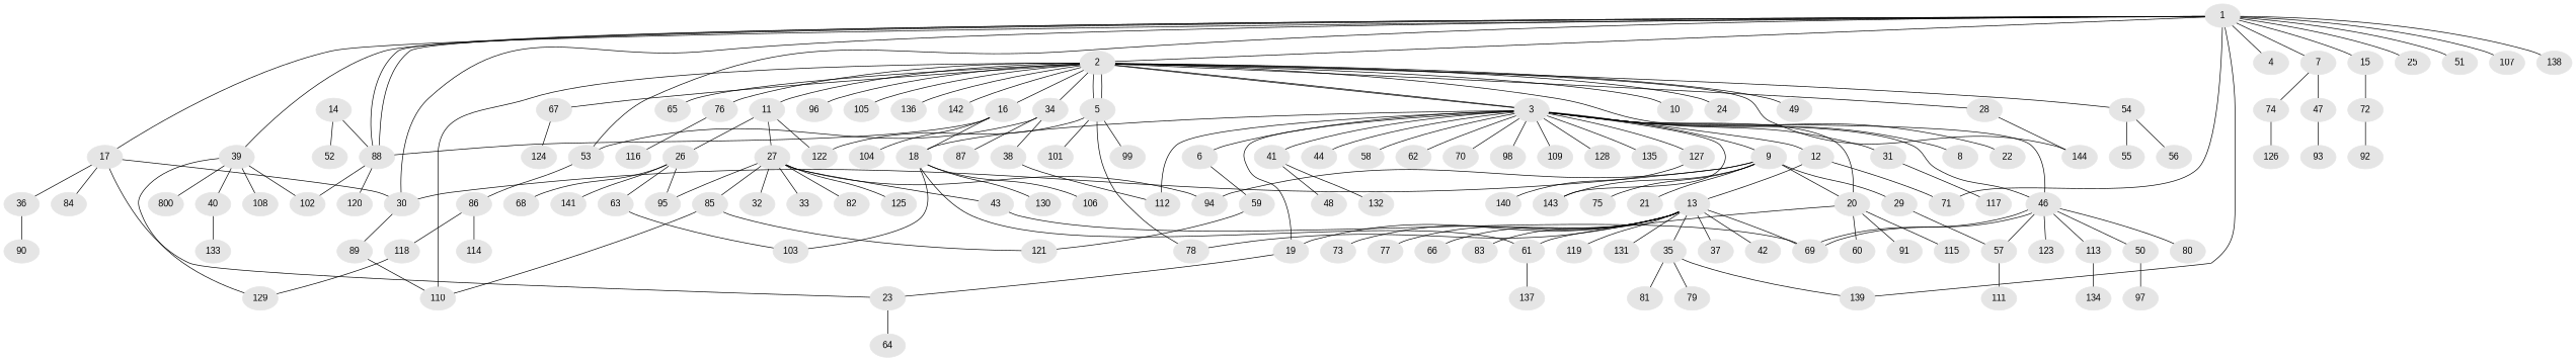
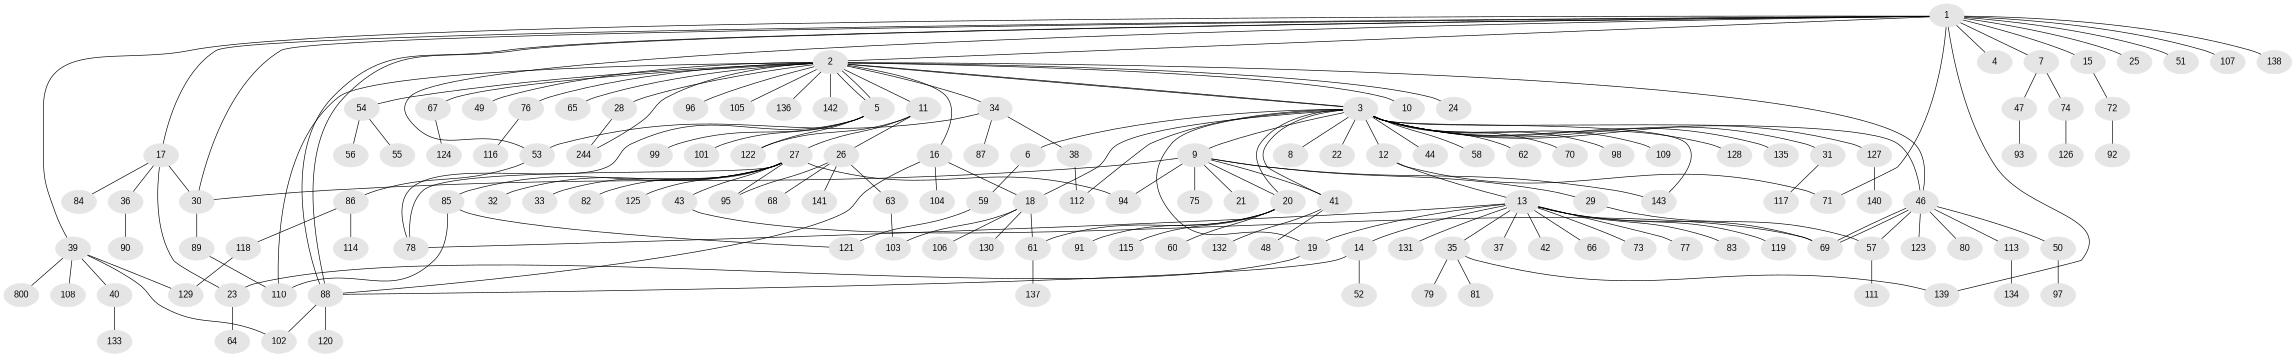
  graph {
    fontname="Liberation Sans"
    node [color=gray90 fontname="Liberation Sans" style=filled]
    edge [fontname="Liberation Sans"]
    1
    2
    4
    7
    15
    17
    25
    30
    39
    51
    53
    71
    88
    107
    138
    139
    3
    5
    10
    11
    16
    24
    28
    34
    46
    49
    54
    65
    67
    76
    96
    105
    110
    136
    142
-   144
+   144 [label=244]
    47
    74
    72
    23
    36
    84
    89
    40
    n45 [label=800]
    102
    108
    129
    86
    120
    6
    8
    9
    12
    18
    19
    20
    22
    31
    41
    44
    58
    62
    70
    98
    109
    112
    127
    128
    135
    143
    78
    99
    101
    122
    26
    27
    104
    38
    87
    69
    57
    50
    80
    113
    123
    55
    56
    124
    116
    59
    21
    29
    75
    94
    13
    61
    103
    106
    130
    60
    91
    115
    117
    48
    132
    140
    121
    93
    126
    63
    68
    95
    141
    32
    33
    43
    82
    85
    125
    14
    35
    37
    42
    66
    73
    77
    83
    119
    131
    52
    79
    81
    92
    64
    90
    137
    111
    133
    97
    134
    114
    118
    1 -- 2
    1 -- 4
    1 -- 7
    1 -- 15
    1 -- 17
    1 -- 25
    1 -- 30
    1 -- 39
    1 -- 51
    1 -- 53
    1 -- 71
    1 -- 88
    1 -- 88
    1 -- 107
    1 -- 138
    1 -- 139
    2 -- 3
    2 -- 3
    2 -- 5
    2 -- 5
    2 -- 10
    2 -- 11
    2 -- 16
    2 -- 24
    2 -- 28
    2 -- 34
    2 -- 46
    2 -- 49
    2 -- 54
    2 -- 65
    2 -- 67
    2 -- 76
    2 -- 96
    2 -- 105
    2 -- 110
    2 -- 136
    2 -- 142
    2 -- 144
    7 -- 47
    7 -- 74
    15 -- 72
    17 -- 30
    17 -- 23
    17 -- 36
    17 -- 84
    30 -- 89
    39 -- 40
    39 -- n45
    39 -- 102
    39 -- 108
    39 -- 129
    53 -- 86
    88 -- 102
    88 -- 120
    3 -- 46
    3 -- 6
    3 -- 8
    3 -- 9
    3 -- 12
    3 -- 18
    3 -- 19
    3 -- 20
    3 -- 22
    3 -- 31
    3 -- 41
    3 -- 44
    3 -- 58
    3 -- 62
    3 -- 70
    3 -- 98
    3 -- 109
    3 -- 112
    3 -- 127
    3 -- 128
    3 -- 135
    3 -- 143
    5 -- 78
    5 -- 99
    5 -- 101
    5 -- 122
    11 -- 122
    11 -- 26
    11 -- 27
    16 -- 88
    16 -- 18
    16 -- 104
    28 -- 144
    34 -- 53
    34 -- 38
    34 -- 87
    46 -- 69
    46 -- 69
    46 -- 57
    46 -- 50
    46 -- 80
    46 -- 113
    46 -- 123
    54 -- 55
    54 -- 56
    67 -- 124
    76 -- 116
    47 -- 93
    74 -- 126
    72 -- 92
    23 -- 64
    36 -- 90
    89 -- 110
    40 -- 133
    86 -- 114
    86 -- 118
    6 -- 59
    9 -- 30
    9 -- 20
+   9 -- 41
    9 -- 143
    9 -- 21
    9 -- 29
    9 -- 75
    9 -- 94
    12 -- 71
    12 -- 13
    18 -- 61
    18 -- 103
    18 -- 106
    18 -- 130
    19 -- 23
    20 -- 61
    20 -- 60
    20 -- 91
    20 -- 115
    31 -- 117
    41 -- 48
    41 -- 132
    127 -- 140
    26 -- 63
    26 -- 68
    26 -- 95
    26 -- 141
+   27 -- 78
    27 -- 94
    27 -- 95
    27 -- 32
    27 -- 33
    27 -- 43
    27 -- 82
    27 -- 85
    27 -- 125
    38 -- 112
    57 -- 111
    50 -- 97
    113 -- 134
    59 -- 121
    29 -- 57
    13 -- 19
    13 -- 78
    13 -- 69
+   13 -- 14
    13 -- 35
    13 -- 37
    13 -- 42
    13 -- 66
    13 -- 73
    13 -- 77
    13 -- 83
    13 -- 119
    13 -- 131
    61 -- 137
    63 -- 103
    43 -- 69
    85 -- 110
    85 -- 121
    14 -- 88
    14 -- 52
    35 -- 139
    35 -- 79
    35 -- 81
    118 -- 129
  }
